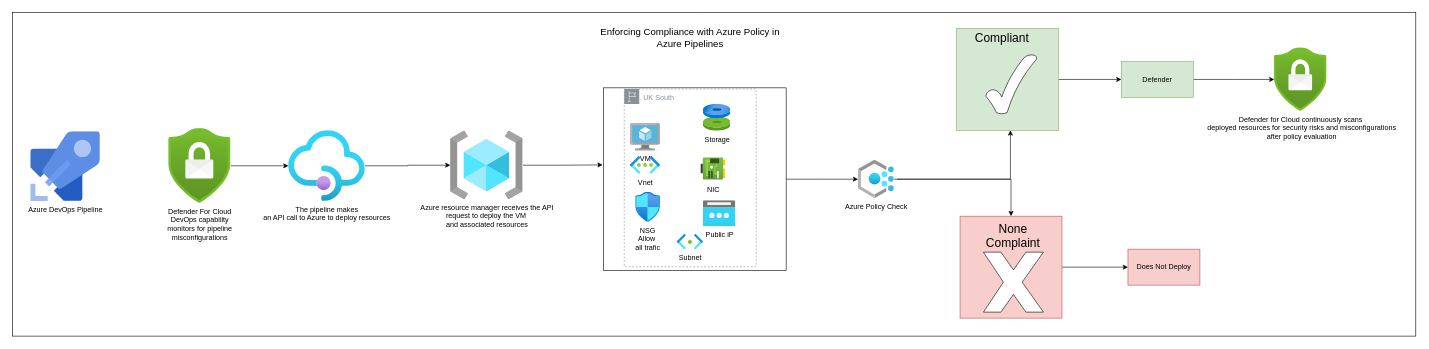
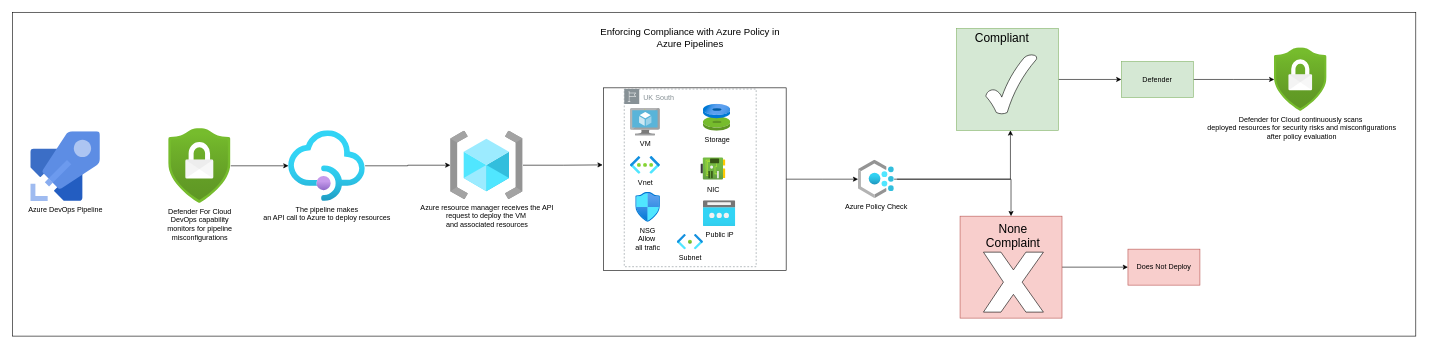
  <mxCell id="0" />
  <mxCell id="1" parent="0" />
  <mxCell id="2" value="" style="image;aspect=fixed;html=1;points=[];align=center;fontSize=12;image=img/lib/azure2/management_governance/Policy.svg;" vertex="1" parent="1"><mxGeometry x="1110" y="20" width="120" height="128" as="geometry" /></mxCell>
  <mxCell id="3" value="" style="rounded=0;whiteSpace=wrap;html=1;movable=1;resizable=1;rotatable=1;deletable=1;editable=1;locked=0;connectable=1;" vertex="1" parent="1"><mxGeometry x="20" y="20" width="2340" height="540" as="geometry" /></mxCell>
  <mxCell id="4" value="Azure DevOps Pipeline" style="image;sketch=0;aspect=fixed;html=1;points=[];align=center;fontSize=12;image=img/lib/mscae/Azure_Pipelines.svg;movable=1;resizable=1;rotatable=1;deletable=1;editable=1;locked=0;connectable=1;" vertex="1" parent="1"><mxGeometry x="50" y="219" width="116" height="116" as="geometry" /></mxCell>
  <mxCell id="5" style="edgeStyle=orthogonalEdgeStyle;rounded=0;orthogonalLoop=1;jettySize=auto;html=1;entryX=-0.005;entryY=0.422;entryDx=0;entryDy=0;entryPerimeter=0;" edge="1" parent="1" source="6" target="10"><mxGeometry relative="1" as="geometry"><mxPoint x="1030" y="275" as="targetPoint" /></mxGeometry></mxCell>
  <mxCell id="6" value="Azure resource manager receives the API&lt;div&gt;request to deploy the VM&amp;nbsp;&lt;/div&gt;&lt;div&gt;and associated resources&lt;/div&gt;" style="image;aspect=fixed;html=1;points=[];align=center;fontSize=12;image=img/lib/azure2/general/Resource_Groups.svg;movable=1;resizable=1;rotatable=1;deletable=1;editable=1;locked=0;connectable=1;" vertex="1" parent="1"><mxGeometry x="750" y="218" width="121.12" height="114" as="geometry" /></mxCell>
  <mxCell id="7" style="edgeStyle=orthogonalEdgeStyle;rounded=0;orthogonalLoop=1;jettySize=auto;html=1;" edge="1" parent="1" source="8" target="6"><mxGeometry relative="1" as="geometry" /></mxCell>
  <mxCell id="8" value="The pipeline makes&lt;div&gt;an API call to Azure to deploy resources&lt;/div&gt;" style="image;aspect=fixed;html=1;points=[];align=center;fontSize=12;image=img/lib/azure2/app_services/API_Management_Services.svg;movable=1;resizable=1;rotatable=1;deletable=1;editable=1;locked=0;connectable=1;" vertex="1" parent="1"><mxGeometry x="480" y="217" width="127.83" height="118" as="geometry" /></mxCell>
  <mxCell id="9" style="edgeStyle=orthogonalEdgeStyle;rounded=0;orthogonalLoop=1;jettySize=auto;html=1;" edge="1" parent="1" source="10" target="21"><mxGeometry relative="1" as="geometry" /></mxCell>
  <mxCell id="10" value="" style="whiteSpace=wrap;html=1;aspect=fixed;" vertex="1" parent="1"><mxGeometry x="1005.5" y="146" width="304.5" height="304.5" as="geometry" /></mxCell>
  <mxCell id="11" value="NIC" style="whiteSpace=wrap;html=1;aspect=fixed;shape=image;labelBackgroundColor=default;verticalAlign=top;verticalLabelPosition=bottom;points=[];image=img/lib/azure2/networking/Network_Interfaces.svg;" vertex="1" parent="1"><mxGeometry x="1167.57" y="260.08" width="41.57" height="41.57" as="geometry" /></mxCell>
- <mxCell id="12" value="VM" style="image;sketch=0;aspect=fixed;html=1;points=[];align=center;fontSize=12;image=img/lib/mscae/Virtual_Machine.svg;" vertex="1" parent="1"><mxGeometry x="1050" y="205" width="50" height="46" as="geometry" /></mxCell>
+ <mxCell id="12" value="VM" style="image;sketch=0;aspect=fixed;html=1;points=[];align=center;fontSize=12;image=img/lib/mscae/Virtual_Machine.svg;" vertex="1" parent="1"><mxGeometry x="1050" y="180" width="50" height="46" as="geometry" /></mxCell>
  <mxCell id="13" value="Storage" style="image;aspect=fixed;html=1;points=[];align=center;fontSize=12;image=img/lib/azure2/compute/Disks.svg;" vertex="1" parent="1"><mxGeometry x="1171.67" y="173" width="45.8" height="45" as="geometry" /></mxCell>
  <mxCell id="14" value="Vnet" style="image;aspect=fixed;html=1;points=[];align=center;fontSize=12;image=img/lib/azure2/networking/Virtual_Networks.svg;" vertex="1" parent="1"><mxGeometry x="1050" y="260.08" width="50" height="29.85" as="geometry" /></mxCell>
  <mxCell id="15" value="NSG&lt;div&gt;Allow&amp;nbsp;&lt;/div&gt;&lt;div&gt;all trafic&lt;/div&gt;" style="image;aspect=fixed;html=1;points=[];align=center;fontSize=12;image=img/lib/azure2/networking/Network_Security_Groups.svg;" vertex="1" parent="1"><mxGeometry x="1058.82" y="320" width="41.18" height="50" as="geometry" /></mxCell>
  <mxCell id="16" value="Subnet" style="image;aspect=fixed;html=1;points=[];align=center;fontSize=12;image=img/lib/azure2/networking/Subnet.svg;" vertex="1" parent="1"><mxGeometry x="1128.25" y="390" width="43.42" height="26" as="geometry" /></mxCell>
  <mxCell id="17" value="Public iP" style="image;aspect=fixed;html=1;points=[];align=center;fontSize=12;image=img/lib/azure2/networking/Public_IP_Addresses.svg;" vertex="1" parent="1"><mxGeometry x="1171.67" y="334" width="54" height="43.2" as="geometry" /></mxCell>
  <mxCell id="18" value="UK South" style="sketch=0;outlineConnect=0;gradientColor=none;html=1;whiteSpace=wrap;fontSize=12;fontStyle=0;shape=mxgraph.aws4.group;grIcon=mxgraph.aws4.group_region;strokeColor=#879196;fillColor=none;verticalAlign=top;align=left;spacingLeft=30;fontColor=#879196;dashed=1;movable=1;resizable=1;rotatable=1;deletable=1;editable=1;locked=0;connectable=1;" vertex="1" parent="1"><mxGeometry x="1040" y="148" width="220" height="296.25" as="geometry" /></mxCell>
  <mxCell id="19" style="edgeStyle=orthogonalEdgeStyle;rounded=0;orthogonalLoop=1;jettySize=auto;html=1;entryX=0.5;entryY=1;entryDx=0;entryDy=0;" edge="1" parent="1"><mxGeometry relative="1" as="geometry"><mxPoint x="1495" y="298.3" as="sourcePoint" /><mxPoint x="1684" y="217" as="targetPoint" /><Array as="points"><mxPoint x="1684" y="298" /></Array></mxGeometry></mxCell>
  <mxCell id="20" style="edgeStyle=orthogonalEdgeStyle;rounded=0;orthogonalLoop=1;jettySize=auto;html=1;entryX=0.5;entryY=0;entryDx=0;entryDy=0;" edge="1" parent="1" source="21" target="25"><mxGeometry relative="1" as="geometry" /></mxCell>
  <mxCell id="21" value="Azure Policy Check" style="image;aspect=fixed;html=1;points=[];align=center;fontSize=12;image=img/lib/azure2/management_governance/Policy.svg;" vertex="1" parent="1"><mxGeometry x="1430" y="266.25" width="60" height="64" as="geometry" /></mxCell>
  <mxCell id="22" value="" style="edgeStyle=orthogonalEdgeStyle;rounded=0;orthogonalLoop=1;jettySize=auto;html=1;" edge="1" parent="1" source="23" target="29"><mxGeometry relative="1" as="geometry" /></mxCell>
  <mxCell id="23" value="" style="whiteSpace=wrap;html=1;aspect=fixed;fillColor=#d5e8d4;strokeColor=#82b366;" vertex="1" parent="1"><mxGeometry x="1594" y="47" width="170" height="170" as="geometry" /></mxCell>
  <mxCell id="24" style="edgeStyle=orthogonalEdgeStyle;rounded=0;orthogonalLoop=1;jettySize=auto;html=1;entryX=0;entryY=0.5;entryDx=0;entryDy=0;" edge="1" parent="1" source="25" target="30"><mxGeometry relative="1" as="geometry" /></mxCell>
  <mxCell id="25" value="" style="whiteSpace=wrap;html=1;aspect=fixed;fillColor=#f8cecc;strokeColor=#b85450;" vertex="1" parent="1"><mxGeometry x="1600" y="360" width="170" height="170" as="geometry" /></mxCell>
  <mxCell id="26" value="&lt;font style=&quot;font-size: 20px;&quot;&gt;Compliant&lt;/font&gt;" style="text;html=1;align=center;verticalAlign=middle;whiteSpace=wrap;rounded=0;" vertex="1" parent="1"><mxGeometry x="1640" y="47" width="60" height="30" as="geometry" /></mxCell>
  <mxCell id="27" value="&lt;font style=&quot;font-size: 20px;&quot;&gt;None Complaint&lt;/font&gt;" style="text;html=1;align=center;verticalAlign=middle;whiteSpace=wrap;rounded=0;" vertex="1" parent="1"><mxGeometry x="1623" y="377.2" width="131" height="30" as="geometry" /></mxCell>
  <mxCell id="28" style="edgeStyle=orthogonalEdgeStyle;rounded=0;orthogonalLoop=1;jettySize=auto;html=1;" edge="1" parent="1" source="29" target="36"><mxGeometry relative="1" as="geometry" /></mxCell>
  <mxCell id="29" value="Defender" style="whiteSpace=wrap;html=1;fillColor=#d5e8d4;strokeColor=#82b366;" vertex="1" parent="1"><mxGeometry x="1869" y="102" width="120" height="60" as="geometry" /></mxCell>
  <mxCell id="30" value="Does Not Deploy" style="whiteSpace=wrap;html=1;fillColor=#f8cecc;strokeColor=#b85450;" vertex="1" parent="1"><mxGeometry x="1880" y="415" width="120" height="60" as="geometry" /></mxCell>
  <mxCell id="31" value="" style="verticalLabelPosition=bottom;verticalAlign=top;html=1;shape=mxgraph.basic.tick" vertex="1" parent="1"><mxGeometry x="1643" y="90" width="85" height="100" as="geometry" /></mxCell>
  <mxCell id="32" value="" style="verticalLabelPosition=bottom;verticalAlign=top;html=1;shape=mxgraph.basic.x" vertex="1" parent="1"><mxGeometry x="1639" y="420" width="100" height="100" as="geometry" /></mxCell>
  <mxCell id="33" value="&lt;span style=&quot;font-size: medium;&quot;&gt;Enforcing Compliance with Azure Policy in Azure Pipelines&lt;/span&gt;" style="text;html=1;align=center;verticalAlign=middle;whiteSpace=wrap;rounded=0;" vertex="1" parent="1"><mxGeometry x="994.96" y="47" width="310" height="30" as="geometry" /></mxCell>
  <mxCell id="34" style="edgeStyle=orthogonalEdgeStyle;rounded=0;orthogonalLoop=1;jettySize=auto;html=1;" edge="1" parent="1" source="35" target="8"><mxGeometry relative="1" as="geometry" /></mxCell>
  <mxCell id="35" value="Defender For Cloud&lt;div&gt;DevOps capability&lt;/div&gt;&lt;div&gt;monitors for pipeline&lt;/div&gt;&lt;div&gt;misconfigurations&lt;/div&gt;" style="image;aspect=fixed;html=1;points=[];align=center;fontSize=12;image=img/lib/azure2/security/Security_Center.svg;" vertex="1" parent="1"><mxGeometry x="280" y="213" width="103.76" height="126" as="geometry" /></mxCell>
  <mxCell id="36" value="Defender for Cloud continuously scans&lt;div&gt;&amp;nbsp;deployed resources for security risks and misconfigurations&lt;/div&gt;&lt;div&gt;&amp;nbsp;after policy evaluation&lt;/div&gt;" style="image;aspect=fixed;html=1;points=[];align=center;fontSize=12;image=img/lib/azure2/security/Security_Center.svg;" vertex="1" parent="1"><mxGeometry x="2124" y="78.74" width="87.71" height="106.52" as="geometry" /></mxCell>
